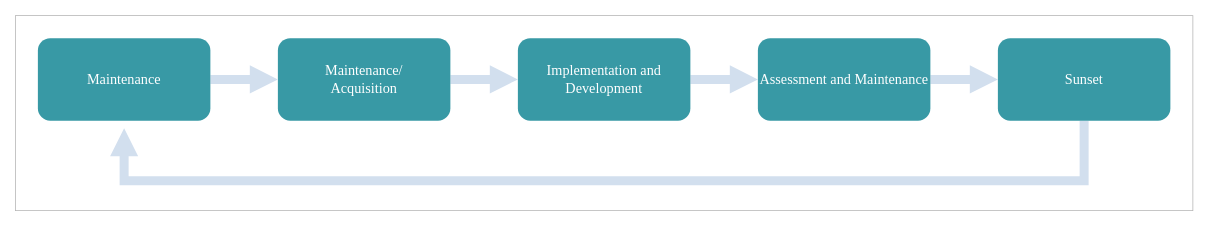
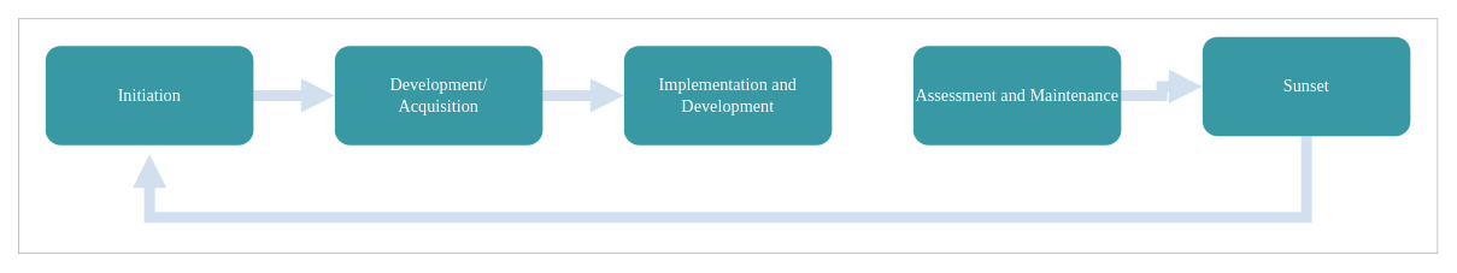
  <mxCell id="0" />
  <mxCell id="1" parent="0" />
  <mxCell id="2" style="edgeStyle=orthogonalEdgeStyle;rounded=0;orthogonalLoop=1;jettySize=auto;html=1;entryX=0;entryY=0.5;entryDx=0;entryDy=0;strokeColor=#D2DFEE;strokeWidth=12;fontFamily=Verdana;fontSize=19;fontColor=#FFFFFF;endArrow=block;endFill=1;" parent="1" source="3" target="7" edge="1"><mxGeometry relative="1" as="geometry" /></mxCell>
- <mxCell id="3" value="&lt;font face=&quot;Verdana&quot; color=&quot;#ffffff&quot;&gt;&lt;span style=&quot;font-size: 19px;&quot;&gt;Maintenance/&lt;br&gt;Acquisition&lt;/span&gt;&lt;/font&gt;" style="rounded=1;whiteSpace=wrap;html=1;strokeColor=none;fillColor=#3899a5;" parent="1" vertex="1"><mxGeometry x="370" y="50" width="230" height="110" as="geometry" /></mxCell>
+ <mxCell id="3" value="&lt;font face=&quot;Verdana&quot; color=&quot;#ffffff&quot;&gt;&lt;span style=&quot;font-size: 19px;&quot;&gt;Development/&lt;br&gt;Acquisition&lt;/span&gt;&lt;/font&gt;" style="rounded=1;whiteSpace=wrap;html=1;strokeColor=none;fillColor=#3899a5;" parent="1" vertex="1"><mxGeometry x="370" y="50" width="230" height="110" as="geometry" /></mxCell>
  <mxCell id="4" style="edgeStyle=orthogonalEdgeStyle;rounded=0;orthogonalLoop=1;jettySize=auto;html=1;entryX=0;entryY=0.5;entryDx=0;entryDy=0;strokeColor=#D2DFEE;strokeWidth=12;fontFamily=Verdana;fontSize=19;fontColor=#FFFFFF;endArrow=block;endFill=1;" parent="1" source="5" target="3" edge="1"><mxGeometry relative="1" as="geometry" /></mxCell>
- <mxCell id="5" value="&lt;span style=&quot;color: rgb(255, 255, 255); font-family: Verdana; font-size: 19px;&quot;&gt;Maintenance&lt;/span&gt;" style="rounded=1;whiteSpace=wrap;html=1;strokeColor=none;fillColor=#3899a5;" parent="1" vertex="1"><mxGeometry x="50" y="50" width="230" height="110" as="geometry" /></mxCell>
- <mxCell id="6" style="edgeStyle=orthogonalEdgeStyle;rounded=0;orthogonalLoop=1;jettySize=auto;html=1;entryX=0;entryY=0.5;entryDx=0;entryDy=0;strokeColor=#D2DFEE;strokeWidth=12;fontFamily=Verdana;fontSize=19;fontColor=#FFFFFF;endArrow=block;endFill=1;" parent="1" source="7" target="10" edge="1"><mxGeometry relative="1" as="geometry" /></mxCell>
+ <mxCell id="5" value="&lt;span style=&quot;color: rgb(255, 255, 255); font-family: Verdana; font-size: 19px;&quot;&gt;Initiation&lt;/span&gt;" style="rounded=1;whiteSpace=wrap;html=1;strokeColor=none;fillColor=#3899a5;" parent="1" vertex="1"><mxGeometry x="50" y="50" width="230" height="110" as="geometry" /></mxCell>
  <mxCell id="7" value="&lt;font face=&quot;Verdana&quot; color=&quot;#ffffff&quot;&gt;&lt;span style=&quot;font-size: 19px;&quot;&gt;Implementation and Development&lt;/span&gt;&lt;/font&gt;" style="rounded=1;whiteSpace=wrap;html=1;strokeColor=none;fillColor=#3899a5;" parent="1" vertex="1"><mxGeometry x="690" y="50" width="230" height="110" as="geometry" /></mxCell>
  <mxCell id="8" style="edgeStyle=orthogonalEdgeStyle;rounded=0;orthogonalLoop=1;jettySize=auto;html=1;fontFamily=Verdana;fontSize=19;fontColor=#FFFFFF;exitX=0.5;exitY=1;exitDx=0;exitDy=0;strokeColor=#d2dfee;strokeWidth=12;endArrow=block;endFill=1;" parent="1" source="11" edge="1"><mxGeometry relative="1" as="geometry"><mxPoint x="165" y="170" as="targetPoint" /><Array as="points"><mxPoint x="1445" y="240" /><mxPoint x="165" y="240" /></Array></mxGeometry></mxCell>
  <mxCell id="9" style="edgeStyle=orthogonalEdgeStyle;rounded=0;orthogonalLoop=1;jettySize=auto;html=1;entryX=0;entryY=0.5;entryDx=0;entryDy=0;strokeColor=#D2DFEE;strokeWidth=12;fontFamily=Verdana;fontSize=19;fontColor=#FFFFFF;endArrow=block;endFill=1;" parent="1" source="10" target="11" edge="1"><mxGeometry relative="1" as="geometry" /></mxCell>
  <mxCell id="10" value="&lt;font face=&quot;Verdana&quot; color=&quot;#ffffff&quot;&gt;&lt;span style=&quot;font-size: 19px;&quot;&gt;Assessment and Maintenance&lt;/span&gt;&lt;/font&gt;" style="rounded=1;whiteSpace=wrap;html=1;strokeColor=none;fillColor=#3899a5;" parent="1" vertex="1"><mxGeometry x="1010" y="50" width="230" height="110" as="geometry" /></mxCell>
- <mxCell id="11" value="&lt;font face=&quot;Verdana&quot; color=&quot;#ffffff&quot;&gt;&lt;span style=&quot;font-size: 19px;&quot;&gt;Sunset&lt;/span&gt;&lt;/font&gt;" style="rounded=1;whiteSpace=wrap;html=1;strokeColor=none;fillColor=#3899a5;" parent="1" vertex="1"><mxGeometry x="1330" y="50" width="230" height="110" as="geometry" /></mxCell>
+ <mxCell id="11" value="&lt;font face=&quot;Verdana&quot; color=&quot;#ffffff&quot;&gt;&lt;span style=&quot;font-size: 19px;&quot;&gt;Sunset&lt;/span&gt;&lt;/font&gt;" style="rounded=1;whiteSpace=wrap;html=1;strokeColor=none;fillColor=#3899a5;" parent="1" vertex="1"><mxGeometry x="1330" y="40" width="230" height="110" as="geometry" /></mxCell>
  <mxCell id="12" value="" style="rounded=0;whiteSpace=wrap;html=1;fontFamily=Verdana;fontSize=19;fontColor=#FFFFFF;fillColor=none;strokeColor=#B3B3B3;" parent="1" vertex="1"><mxGeometry x="20" y="20" width="1570" height="260" as="geometry" /></mxCell>
